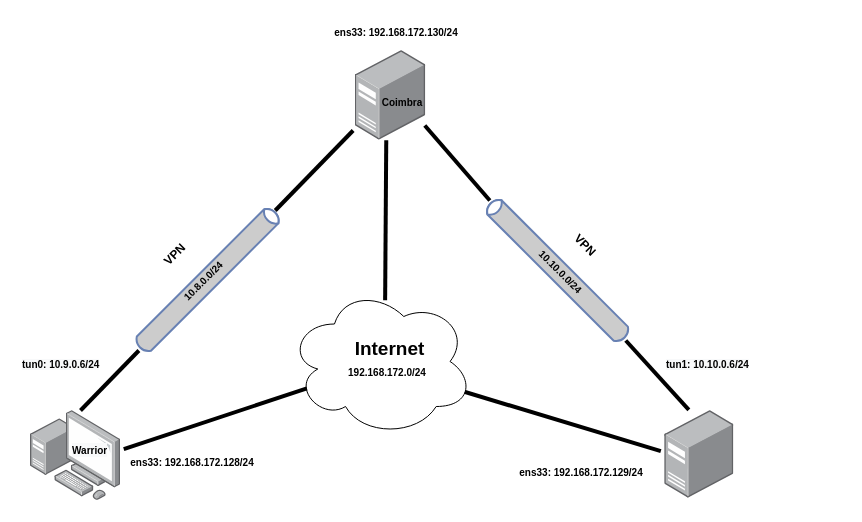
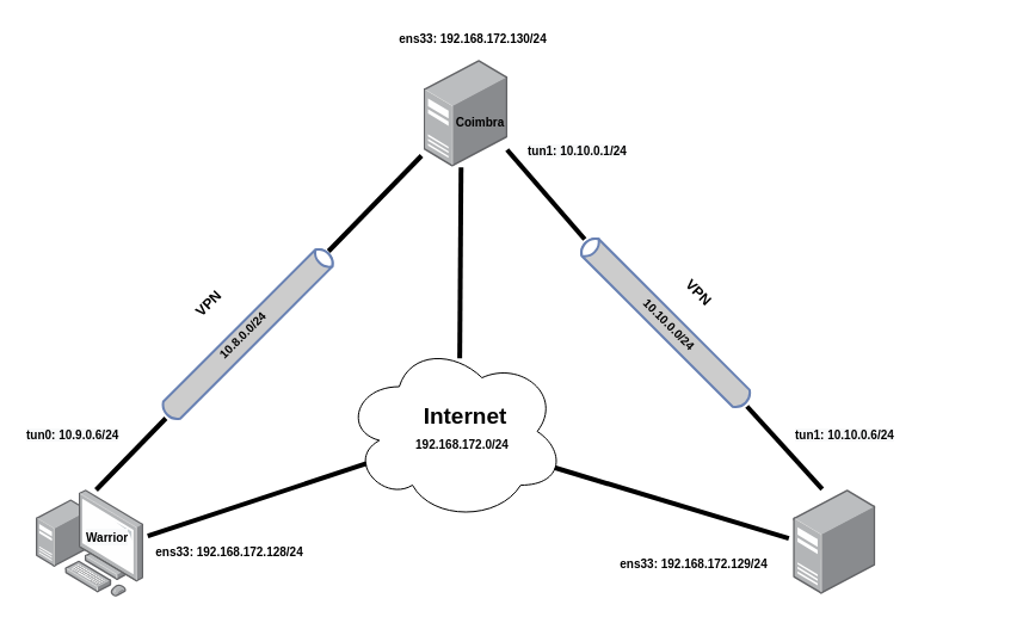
  <mxCell id="0" />
  <mxCell id="1" parent="0" />
  <mxCell id="2" value="" style="group" vertex="1" connectable="0" parent="1"><mxGeometry x="20" y="20" width="820" height="480" as="geometry" /></mxCell>
  <mxCell id="3" value="" style="points=[];aspect=fixed;html=1;align=center;shadow=0;dashed=0;image;image=img/lib/allied_telesis/computer_and_terminals/Personal_Computer_with_Server.svg;" vertex="1" parent="2"><mxGeometry x="10" y="390" width="90" height="90" as="geometry" /></mxCell>
  <mxCell id="4" value="" style="group" vertex="1" connectable="0" parent="2"><mxGeometry x="60" width="740" height="480" as="geometry" /></mxCell>
  <mxCell id="5" value="" style="points=[];aspect=fixed;html=1;align=center;shadow=0;dashed=0;image;image=img/lib/allied_telesis/computer_and_terminals/Server_Desktop.svg;" vertex="1" parent="4"><mxGeometry x="274.579" y="30" width="70.689" height="89.608" as="geometry" /></mxCell>
  <mxCell id="6" value="" style="points=[];aspect=fixed;html=1;align=center;shadow=0;dashed=0;image;image=img/lib/allied_telesis/computer_and_terminals/Server_Desktop.svg;" vertex="1" parent="4"><mxGeometry x="584.211" y="390" width="69.132" height="87.632" as="geometry" /></mxCell>
  <mxCell id="7" value="" style="endArrow=none;html=1;rounded=0;strokeWidth=4;entryX=-0.056;entryY=0.464;entryDx=0;entryDy=0;entryPerimeter=0;" edge="1" parent="4" target="6"><mxGeometry width="50" height="50" relative="1" as="geometry"><mxPoint x="379.737" y="370" as="sourcePoint" /><mxPoint x="555" y="430" as="targetPoint" /></mxGeometry></mxCell>
  <mxCell id="8" value="" style="endArrow=none;html=1;rounded=0;strokeWidth=4;exitX=0.524;exitY=0.092;exitDx=0;exitDy=0;exitPerimeter=0;entryX=0.441;entryY=1.002;entryDx=0;entryDy=0;entryPerimeter=0;" edge="1" parent="4" source="10" target="5"><mxGeometry width="50" height="50" relative="1" as="geometry"><mxPoint x="311.579" y="282.567" as="sourcePoint" /><mxPoint x="307.684" y="160" as="targetPoint" /></mxGeometry></mxCell>
  <mxCell id="9" value="" style="group" vertex="1" connectable="0" parent="4"><mxGeometry x="194.737" y="260" width="185" height="150" as="geometry" /></mxCell>
  <mxCell id="10" value="" style="ellipse;shape=cloud;whiteSpace=wrap;html=1;" vertex="1" parent="9"><mxGeometry x="12.95" y="6.01" width="185" height="150" as="geometry" /></mxCell>
  <mxCell id="11" value="&lt;font style=&quot;font-size: 19px&quot;&gt;&lt;b&gt;Internet&lt;/b&gt;&lt;/font&gt;" style="text;html=1;strokeColor=none;fillColor=none;align=center;verticalAlign=middle;whiteSpace=wrap;rounded=0;" vertex="1" parent="9"><mxGeometry x="68.158" y="47.97" width="92.5" height="42.03" as="geometry" /></mxCell>
  <mxCell id="12" value="&lt;font size=&quot;1&quot;&gt;&lt;b&gt;192.168.172.0/24&lt;/b&gt;&lt;/font&gt;" style="text;html=1;strokeColor=none;fillColor=none;align=center;verticalAlign=middle;whiteSpace=wrap;rounded=0;fontSize=19;" vertex="1" parent="9"><mxGeometry x="38.947" y="80" width="146.053" height="20" as="geometry" /></mxCell>
  <mxCell id="13" value="&lt;font size=&quot;1&quot;&gt;&lt;b&gt;ens33: 192.168.172.128/24&lt;/b&gt;&lt;/font&gt;" style="text;html=1;strokeColor=none;fillColor=none;align=center;verticalAlign=middle;whiteSpace=wrap;rounded=0;fontSize=19;" vertex="1" parent="4"><mxGeometry x="38.947" y="430" width="146.053" height="20" as="geometry" /></mxCell>
  <mxCell id="14" value="&lt;font size=&quot;1&quot;&gt;&lt;b&gt;ens33: 192.168.172.129/24&lt;/b&gt;&lt;/font&gt;" style="text;html=1;strokeColor=none;fillColor=none;align=center;verticalAlign=middle;whiteSpace=wrap;rounded=0;fontSize=19;" vertex="1" parent="4"><mxGeometry x="428.421" y="440" width="146.053" height="20" as="geometry" /></mxCell>
  <mxCell id="15" value="&lt;font size=&quot;1&quot;&gt;&lt;b&gt;ens33: 192.168.172.130/24&lt;/b&gt;&lt;/font&gt;" style="text;html=1;strokeColor=none;fillColor=none;align=center;verticalAlign=middle;whiteSpace=wrap;rounded=0;fontSize=19;" vertex="1" parent="4"><mxGeometry x="243.421" width="146.053" height="20" as="geometry" /></mxCell>
  <mxCell id="16" value="" style="html=1;outlineConnect=0;fillColor=#CCCCCC;strokeColor=#6881B3;gradientColor=none;gradientDirection=north;strokeWidth=2;shape=mxgraph.networks.bus;gradientColor=none;gradientDirection=north;fontColor=#ffffff;perimeter=backbonePerimeter;backboneSize=20;fontSize=12;rotation=-45;" vertex="1" parent="4"><mxGeometry x="29.006" y="249.48" width="196.158" height="20" as="geometry" /></mxCell>
  <mxCell id="17" value="" style="endArrow=none;html=1;rounded=0;fontSize=12;strokeWidth=4;" edge="1" parent="4"><mxGeometry width="50" height="50" relative="1" as="geometry"><mxPoint y="390" as="sourcePoint" /><mxPoint x="58.421" y="330" as="targetPoint" /></mxGeometry></mxCell>
  <mxCell id="18" value="" style="endArrow=none;html=1;rounded=0;fontSize=12;strokeWidth=4;" edge="1" parent="4"><mxGeometry width="50" height="50" relative="1" as="geometry"><mxPoint x="194.737" y="190" as="sourcePoint" /><mxPoint x="272.632" y="110" as="targetPoint" /></mxGeometry></mxCell>
  <mxCell id="19" value="" style="html=1;outlineConnect=0;fillColor=#CCCCCC;strokeColor=#6881B3;gradientColor=none;gradientDirection=north;strokeWidth=2;shape=mxgraph.networks.bus;gradientColor=none;gradientDirection=north;fontColor=#ffffff;perimeter=backbonePerimeter;backboneSize=20;fontSize=12;rotation=-135;" vertex="1" parent="4"><mxGeometry x="379.737" y="240" width="194.737" height="20" as="geometry" /></mxCell>
  <mxCell id="20" value="" style="endArrow=none;html=1;rounded=0;fontSize=12;strokeWidth=4;entryX=0.986;entryY=0.837;entryDx=0;entryDy=0;entryPerimeter=0;" edge="1" parent="4" target="5"><mxGeometry width="50" height="50" relative="1" as="geometry"><mxPoint x="409.337" y="180" as="sourcePoint" /><mxPoint x="350.526" y="120" as="targetPoint" /></mxGeometry></mxCell>
  <mxCell id="21" value="" style="endArrow=none;html=1;rounded=0;fontSize=12;strokeWidth=4;exitX=0.349;exitY=-0.007;exitDx=0;exitDy=0;exitPerimeter=0;" edge="1" parent="4" source="6"><mxGeometry width="50" height="50" relative="1" as="geometry"><mxPoint x="496.579" y="370" as="sourcePoint" /><mxPoint x="545.263" y="320" as="targetPoint" /></mxGeometry></mxCell>
  <mxCell id="22" value="&lt;font size=&quot;1&quot;&gt;&lt;b&gt;10.8.0.0/24&lt;/b&gt;&lt;/font&gt;" style="text;html=1;strokeColor=none;fillColor=none;align=center;verticalAlign=middle;whiteSpace=wrap;rounded=0;fontSize=19;rotation=-45;" vertex="1" parent="4"><mxGeometry x="48.684" y="249.48" width="146.053" height="20" as="geometry" /></mxCell>
  <mxCell id="23" value="&lt;font size=&quot;1&quot;&gt;&lt;b&gt;10.10.0.0/24&lt;/b&gt;&lt;/font&gt;" style="text;html=1;strokeColor=none;fillColor=none;align=center;verticalAlign=middle;whiteSpace=wrap;rounded=0;fontSize=19;rotation=45;" vertex="1" parent="4"><mxGeometry x="408.947" y="240" width="146.053" height="20" as="geometry" /></mxCell>
+ <mxCell id="24" value="&lt;b style=&quot;color: rgb(0 , 0 , 0) ; font-family: &amp;#34;helvetica&amp;#34; ; font-size: x-small ; font-style: normal ; letter-spacing: normal ; text-align: center ; text-indent: 0px ; text-transform: none ; word-spacing: 0px ; background-color: rgb(248 , 249 , 250)&quot;&gt;tun1: 10.10.0.1/24&lt;/b&gt;" style="text;whiteSpace=wrap;html=1;fontSize=12;" vertex="1" parent="4"><mxGeometry x="360.263" y="92.03" width="87.632" height="30" as="geometry" /></mxCell>
  <mxCell id="25" value="&lt;b style=&quot;color: rgb(0 , 0 , 0) ; font-style: normal ; letter-spacing: normal ; text-indent: 0px ; text-transform: none ; word-spacing: 0px ; font-family: &amp;#34;helvetica&amp;#34; ; font-size: x-small ; text-align: center ; background-color: rgb(248 , 249 , 250)&quot;&gt;tun1: 10.10.0.6/24&lt;/b&gt;" style="text;whiteSpace=wrap;html=1;fontSize=12;" vertex="1" parent="4"><mxGeometry x="584.211" y="330" width="136.316" height="30" as="geometry" /></mxCell>
  <mxCell id="26" value="&lt;b&gt;&lt;font style=&quot;font-size: 10px&quot;&gt;Coimbra&lt;/font&gt;&lt;/b&gt;" style="text;html=1;strokeColor=none;fillColor=none;align=center;verticalAlign=middle;whiteSpace=wrap;rounded=0;fontSize=12;" vertex="1" parent="4"><mxGeometry x="311.579" y="80" width="19.668" height="3.98" as="geometry" /></mxCell>
  <mxCell id="27" value="&lt;b style=&quot;color: rgb(0 , 0 , 0) ; font-family: &amp;#34;helvetica&amp;#34; ; font-size: 12px ; font-style: normal ; letter-spacing: normal ; text-align: center ; text-indent: 0px ; text-transform: none ; word-spacing: 0px ; background-color: rgb(248 , 249 , 250)&quot;&gt;&lt;font style=&quot;font-size: 10px&quot;&gt;Warrior&lt;/font&gt;&lt;/b&gt;" style="text;whiteSpace=wrap;html=1;fontSize=10;fontColor=#000000;rotation=0;" vertex="1" parent="4"><mxGeometry x="-9.941" y="416" width="38.947" height="20" as="geometry" /></mxCell>
  <mxCell id="28" value="&lt;b&gt;&lt;font style=&quot;font-size: 12px&quot;&gt;VPN&lt;/font&gt;&lt;/b&gt;" style="text;html=1;strokeColor=none;fillColor=none;align=center;verticalAlign=middle;whiteSpace=wrap;rounded=0;labelBackgroundColor=none;fontSize=10;fontColor=#000000;rotation=-45;" vertex="1" parent="4"><mxGeometry x="65" y="219.48" width="60" height="30" as="geometry" /></mxCell>
  <mxCell id="29" value="&lt;b&gt;&lt;font style=&quot;font-size: 12px&quot;&gt;VPN&lt;/font&gt;&lt;/b&gt;" style="text;html=1;strokeColor=none;fillColor=none;align=center;verticalAlign=middle;whiteSpace=wrap;rounded=0;labelBackgroundColor=none;fontSize=10;fontColor=#000000;rotation=45;" vertex="1" parent="4"><mxGeometry x="475.0" y="210.0" width="60" height="30" as="geometry" /></mxCell>
  <mxCell id="30" value="" style="endArrow=none;html=1;rounded=0;strokeWidth=4;exitX=1.036;exitY=0.429;exitDx=0;exitDy=0;exitPerimeter=0;entryX=0.101;entryY=0.679;entryDx=0;entryDy=0;entryPerimeter=0;" edge="1" parent="2" source="3" target="10"><mxGeometry width="50" height="50" relative="1" as="geometry"><mxPoint x="240" y="380" as="sourcePoint" /><mxPoint x="230" y="300" as="targetPoint" /></mxGeometry></mxCell>
  <mxCell id="31" value="&lt;b style=&quot;color: rgb(0 , 0 , 0) ; font-style: normal ; letter-spacing: normal ; text-indent: 0px ; text-transform: none ; word-spacing: 0px ; font-family: &amp;#34;helvetica&amp;#34; ; font-size: x-small ; text-align: center ; background-color: rgb(248 , 249 , 250)&quot;&gt;tun0: 10.9.0.6/24&lt;/b&gt;" style="text;whiteSpace=wrap;html=1;fontSize=12;" vertex="1" parent="2"><mxGeometry y="330" width="140" height="30" as="geometry" /></mxCell>
